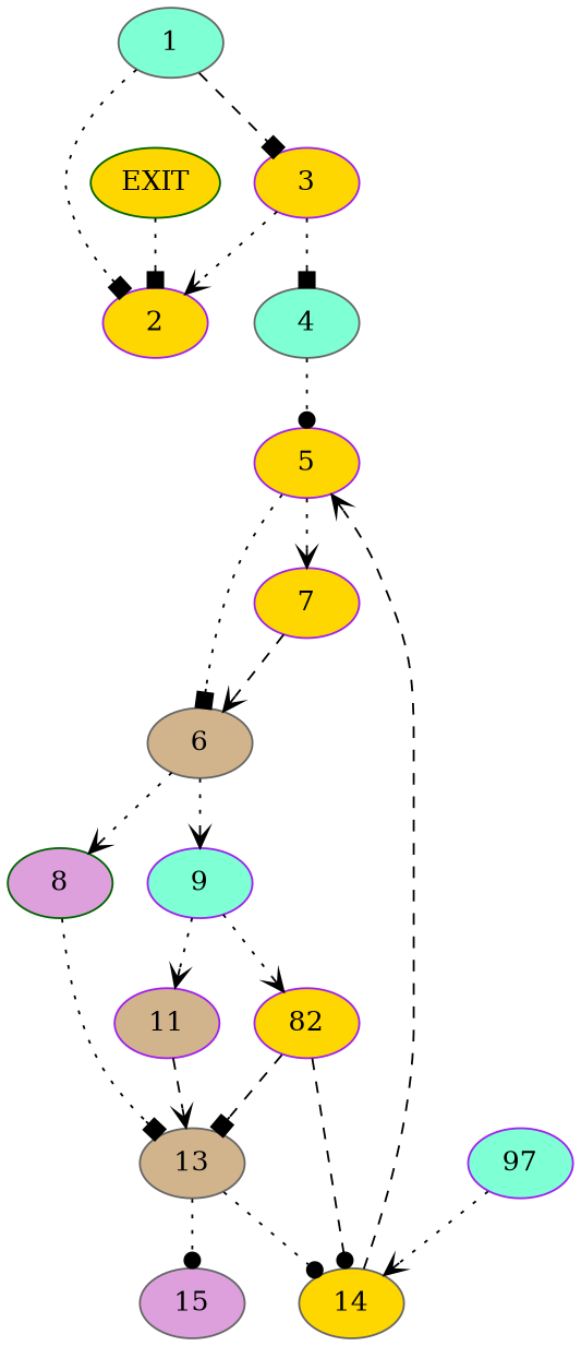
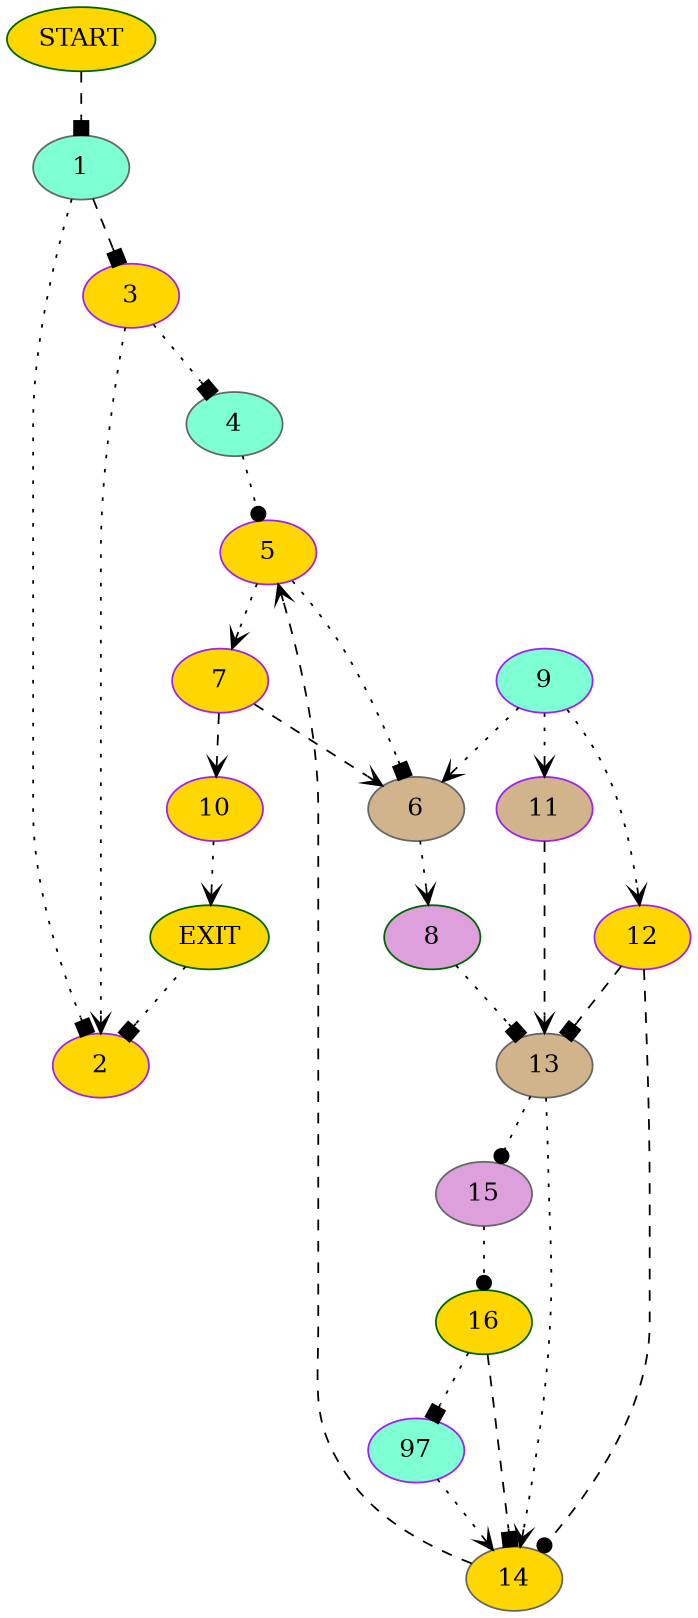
  digraph {
    node [color=purple fillcolor=gold style=filled]
    edge [arrowhead=vee style=dotted]
+   n1 [color=darkgreen label=START]
    1 [color=gray40 fillcolor=aquamarine]
    2
    3
    n5 [color=darkgreen label=EXIT]
    4 [color=gray40 fillcolor=aquamarine]
    5
    6 [color=gray40 fillcolor=tan]
    7
    8 [color=darkgreen fillcolor=plum]
    9 [fillcolor=aquamarine]
+   10
    13 [color=gray40 fillcolor=tan]
    11 [fillcolor=tan]
-   12 [label=82]
+   12
    14 [color=gray40]
    15 [color=gray40 fillcolor=plum]
+   16 [color=darkgreen]
    n19 [fillcolor=aquamarine label=97]
+   n1 -> 1 [arrowhead=box style=dashed]
    1 -> 2 [arrowhead=box]
    1 -> 3 [arrowhead=box style=dashed]
    3 -> 2
    3 -> 4 [arrowhead=box]
    n5 -> 2 [arrowhead=box]
    4 -> 5 [arrowhead=dot]
    5 -> 6 [arrowhead=box]
    5 -> 7
    6 -> 8
-   6 -> 9
+   9 -> 6
    7 -> 6 [style=dashed]
+   7 -> 10 [style=dashed]
    8 -> 13 [arrowhead=box]
    9 -> 11
    9 -> 12
-   13 -> 14 [arrowhead=dot]
+   10 -> n5
+   13 -> 14
    13 -> 15 [arrowhead=dot]
    11 -> 13 [style=dashed]
    12 -> 13 [arrowhead=box style=dashed]
    12 -> 14 [arrowhead=dot style=dashed]
    14 -> 5 [style=dashed]
+   15 -> 16 [arrowhead=dot]
+   16 -> 14 [arrowhead=box style=dashed]
+   16 -> n19 [arrowhead=box]
    n19 -> 14
  }
